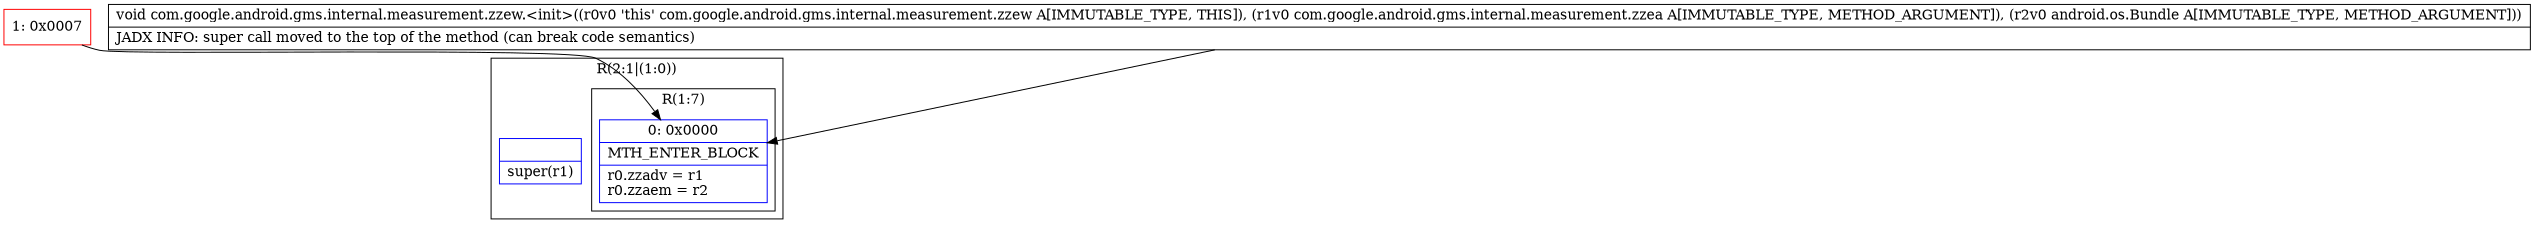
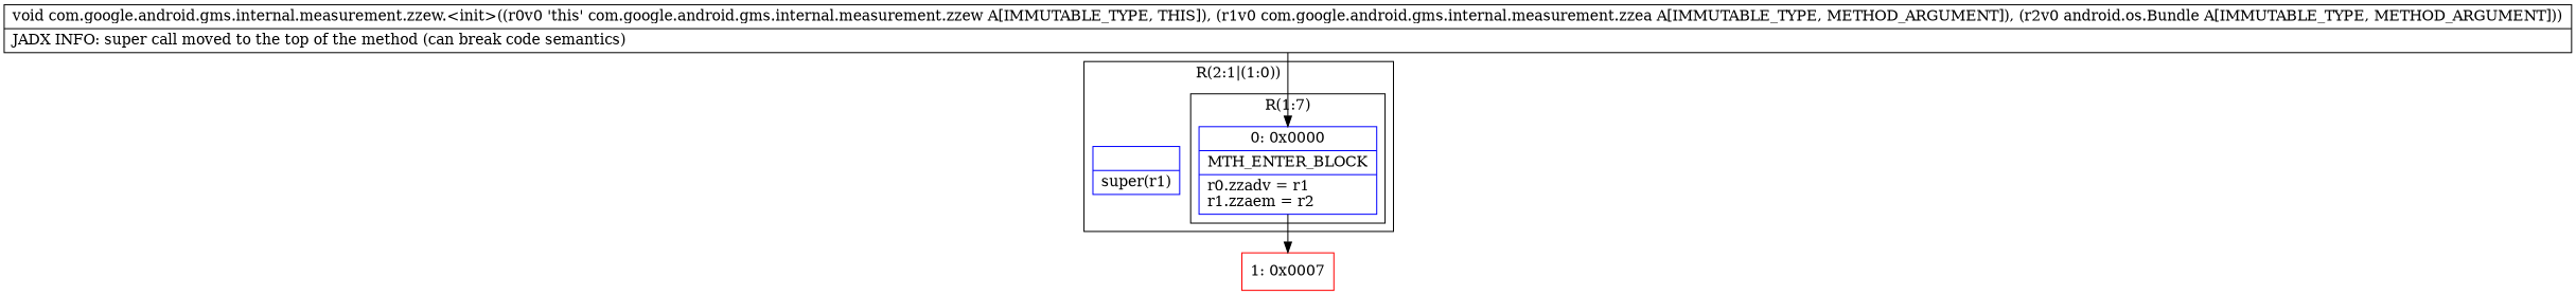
  digraph {
    node [color=blue shape=record]
-   n1 [label="{0\:\ 0x0000|MTH_ENTER_BLOCK\l|r0.zzadv = r1\lr0.zzaem = r2\l}"]
+   n1 [label="{0\:\ 0x0000|MTH_ENTER_BLOCK\l|r0.zzadv = r1\lr1.zzaem = r2\l}"]
    n2 [label="{|super(r1)\l}"]
    n3 [color=red label="{1\:\ 0x0007}"]
    n4 [label="{void com.google.android.gms.internal.measurement.zzew.\<init\>((r0v0 'this' com.google.android.gms.internal.measurement.zzew A[IMMUTABLE_TYPE, THIS]), (r1v0 com.google.android.gms.internal.measurement.zzea A[IMMUTABLE_TYPE, METHOD_ARGUMENT]), (r2v0 android.os.Bundle A[IMMUTABLE_TYPE, METHOD_ARGUMENT]))  | JADX INFO: super call moved to the top of the method (can break code semantics)\l}" color=""]
    subgraph cluster_1 {
      label="R(2:1|(1:0))"
      n2
      subgraph cluster_2 {
        label="R(1:7)"
        n1
      }
    }
-   n3 -> n1
+   n1 -> n3
    n4 -> n1
  }
